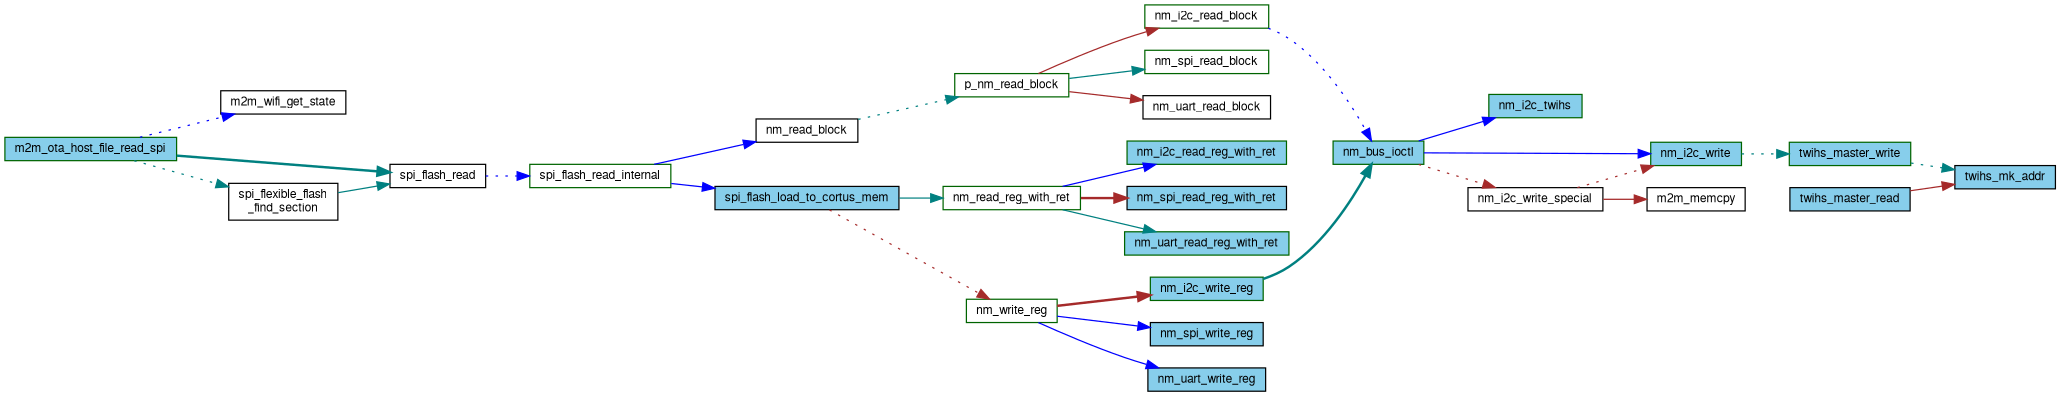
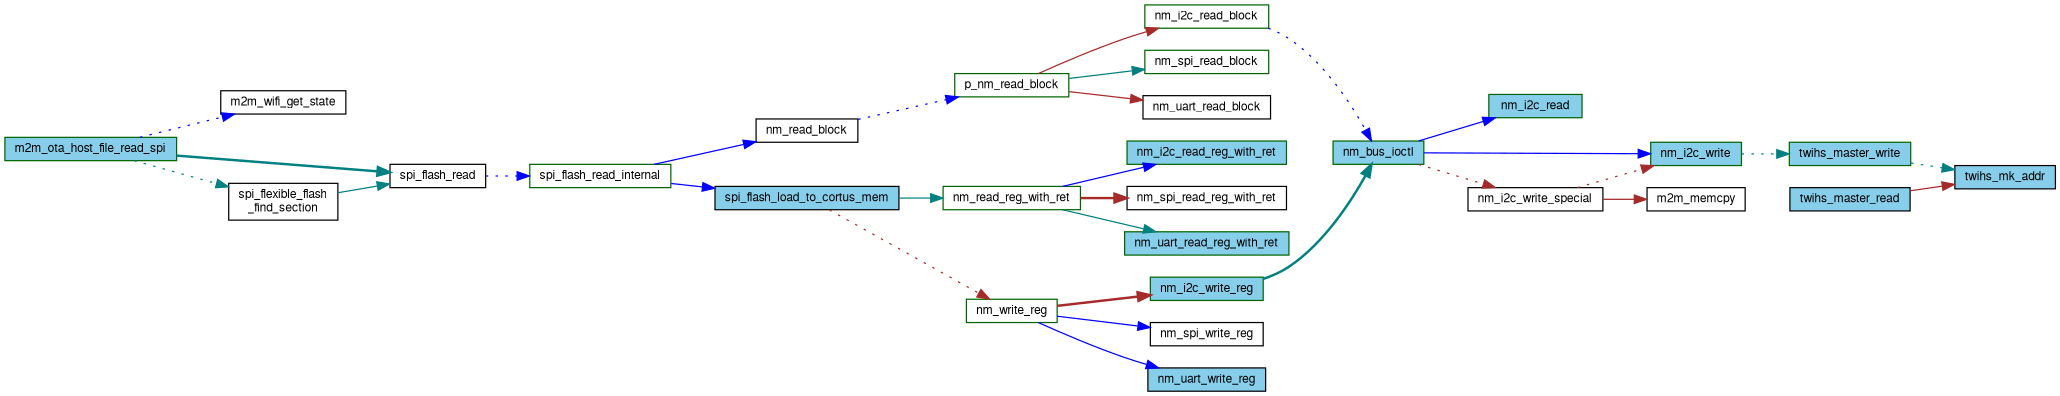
  digraph {
    rankdir=LR
    node [color=darkgreen fillcolor=white fontname=FreeSans fontsize=10 shape=box style=filled]
    edge [color=blue fontname=FreeSans fontsize=10 labelfontname=FreeSans labelfontsize=10 style=solid]
    n1 [fillcolor=skyblue fontcolor=black height=0.2 label=m2m_ota_host_file_read_spi width=0.4]
    n2 [color=black height=0.2 label=m2m_wifi_get_state width=0.4]
    n3 [color=black height=0.2 label=spi_flash_read width=0.4]
    n4 [color=black height=0.2 label="spi_flexible_flash\l_find_section" width=0.4]
    n5 [height=0.2 label=spi_flash_read_internal width=0.4]
    n6 [color=black height=0.2 label=nm_read_block width=0.4]
    n7 [color=black fillcolor=skyblue height=0.2 label=spi_flash_load_to_cortus_mem width=0.4]
    n8 [height=0.2 label=p_nm_read_block width=0.4]
    n9 [height=0.2 label=nm_read_reg_with_ret width=0.4]
    n10 [height=0.2 label=nm_write_reg width=0.4]
    n11 [height=0.2 label=nm_i2c_read_block width=0.4]
    n12 [height=0.2 label=nm_spi_read_block width=0.4]
    n13 [color=black height=0.2 label=nm_uart_read_block width=0.4]
    n14 [fillcolor=skyblue height=0.2 label=nm_bus_ioctl width=0.4]
-   n15 [fillcolor=skyblue height=0.2 label=nm_i2c_twihs width=0.4]
+   n15 [fillcolor=skyblue height=0.2 label=nm_i2c_read width=0.4]
    n16 [fillcolor=skyblue height=0.2 label=nm_i2c_write width=0.4]
    n17 [color=black height=0.2 label=nm_i2c_write_special width=0.4]
    n18 [fillcolor=skyblue height=0.2 label=twihs_master_write width=0.4]
    n19 [color=black height=0.2 label=m2m_memcpy width=0.4]
    n20 [color=black fillcolor=skyblue height=0.2 label=twihs_master_read width=0.4]
    n21 [color=black fillcolor=skyblue height=0.2 label=twihs_mk_addr width=0.4]
    n22 [fillcolor=skyblue height=0.2 label=nm_i2c_read_reg_with_ret width=0.4]
-   n23 [color=black fillcolor=skyblue height=0.2 label=nm_spi_read_reg_with_ret width=0.4]
+   n23 [color=black height=0.2 label=nm_spi_read_reg_with_ret width=0.4]
    n24 [fillcolor=skyblue height=0.2 label=nm_uart_read_reg_with_ret width=0.4]
    n25 [fillcolor=skyblue height=0.2 label=nm_i2c_write_reg width=0.4]
-   n26 [color=black fillcolor=skyblue height=0.2 label=nm_spi_write_reg width=0.4]
+   n26 [color=black height=0.2 label=nm_spi_write_reg width=0.4]
    n27 [color=black fillcolor=skyblue height=0.2 label=nm_uart_write_reg width=0.4]
    n1 -> n2 [style=dotted]
    n1 -> n3 [color=teal style=bold]
    n1 -> n4 [color=teal style=dotted]
    n3 -> n5 [style=dotted]
    n4 -> n3 [color=teal]
    n5 -> n6
    n5 -> n7
-   n6 -> n8 [color=teal style=dotted]
+   n6 -> n8 [style=dotted]
    n7 -> n9 [color=teal]
    n7 -> n10 [color=brown style=dotted]
    n8 -> n11 [color=brown]
    n8 -> n12 [color=teal]
    n8 -> n13 [color=brown]
    n9 -> n22
    n9 -> n23 [color=brown style=bold]
    n9 -> n24 [color=teal]
    n10 -> n25 [color=brown style=bold]
    n10 -> n26
    n10 -> n27
    n11 -> n14 [style=dotted]
    n14 -> n15
    n14 -> n16
    n14 -> n17 [color=brown style=dotted]
    n16 -> n18 [color=teal style=dotted]
    n17 -> n16 [color=brown style=dotted]
    n17 -> n19 [color=brown]
    n18 -> n21 [color=teal style=dotted]
    n20 -> n21 [color=brown]
    n25 -> n14 [color=teal style=bold]
  }
